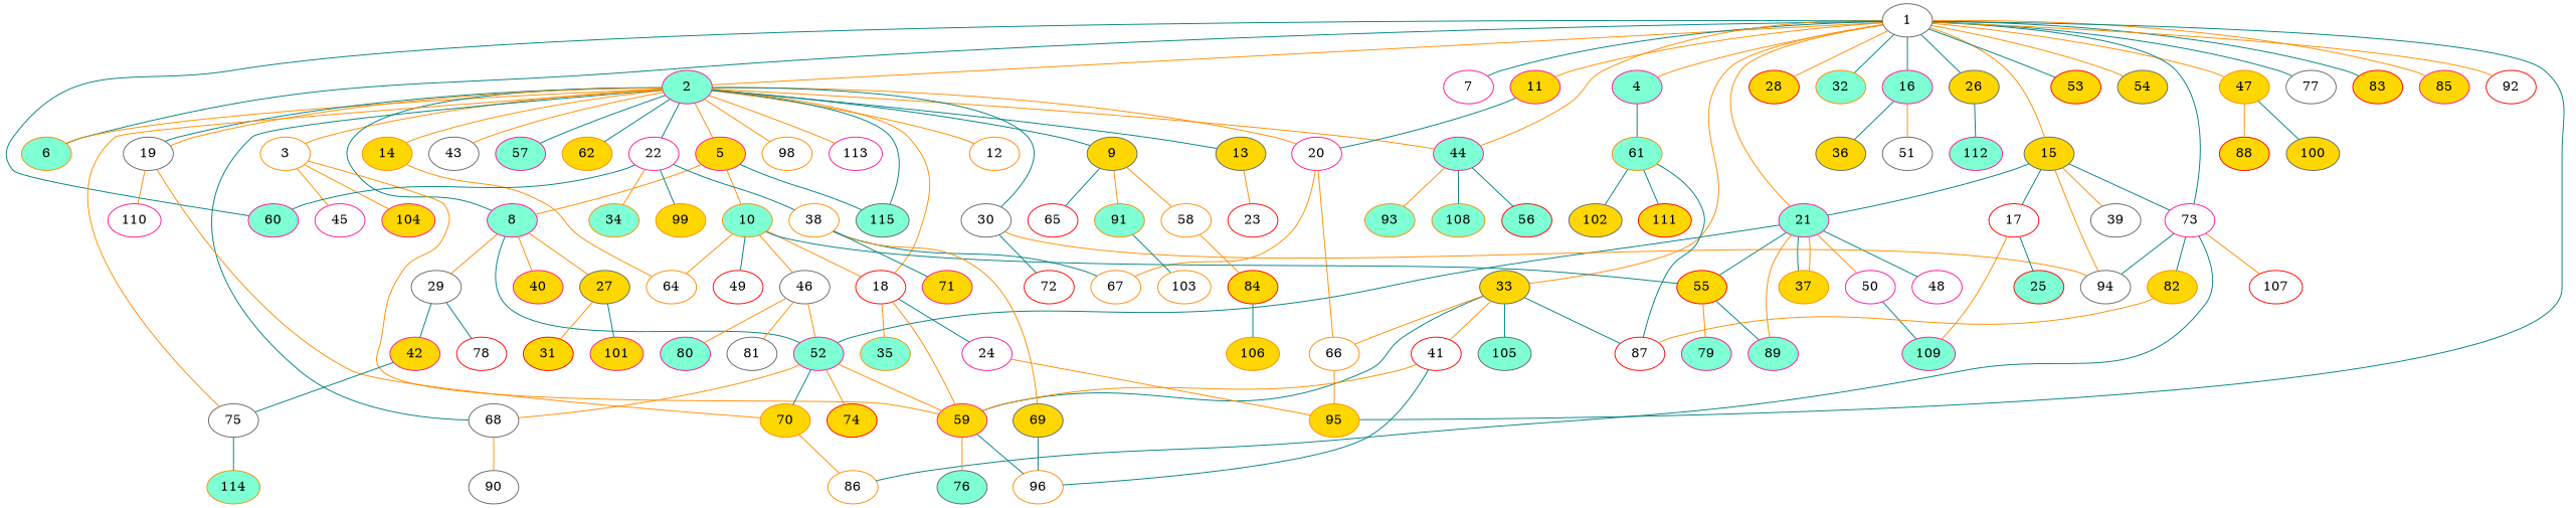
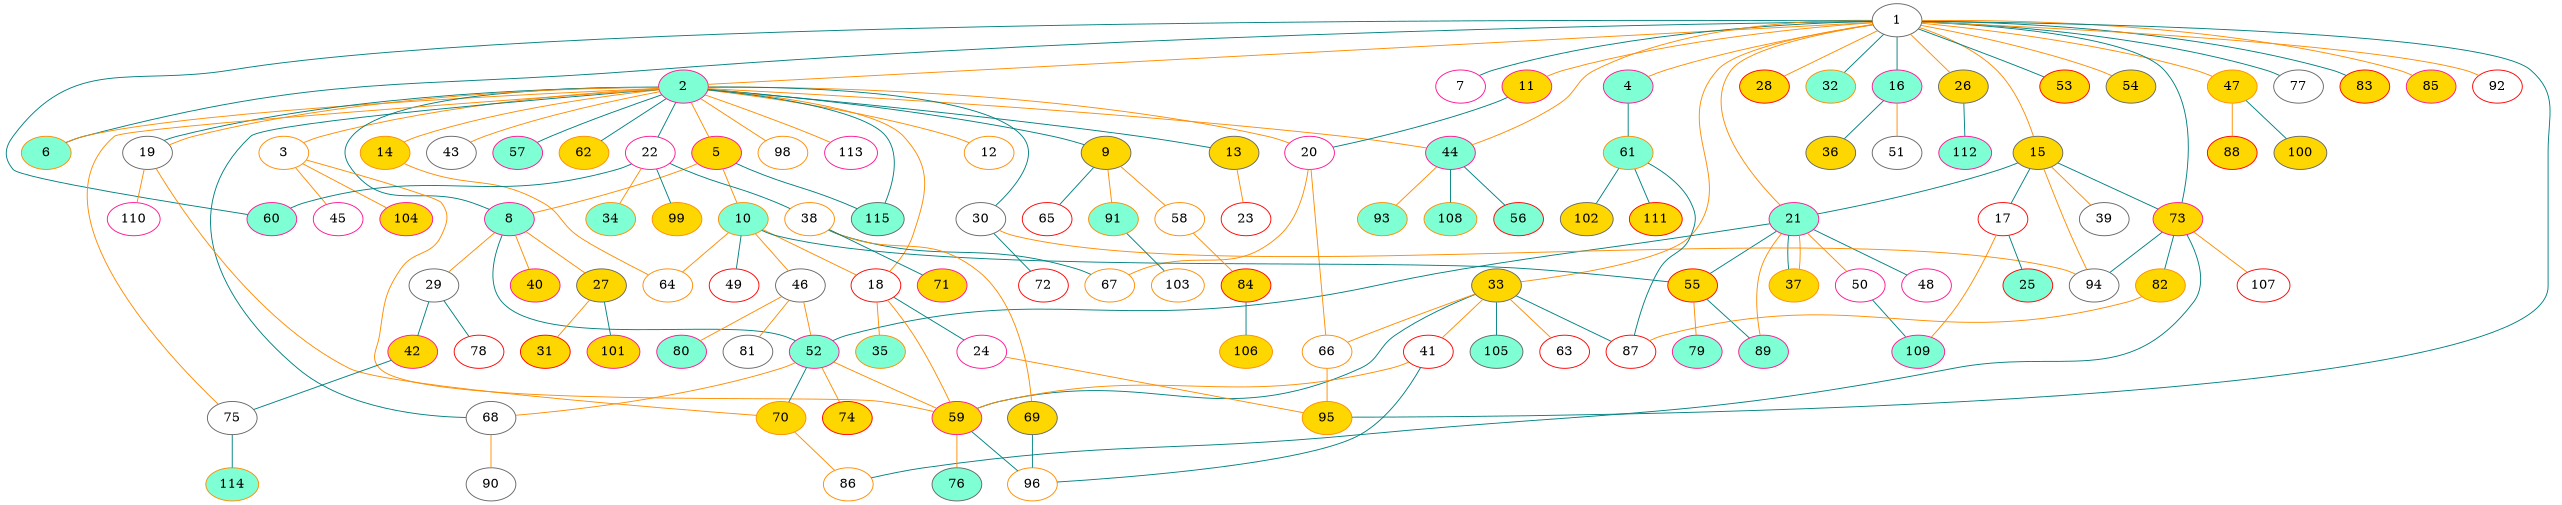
  graph {
    node [color=deeppink fillcolor=white style=filled]
    edge [color=darkorange]
    1 [color=gray40]
    2 [fillcolor=aquamarine]
    4 [fillcolor=aquamarine]
    6 [color=darkorange fillcolor=aquamarine]
    7
    11 [fillcolor=gold]
    15 [color=gray40 fillcolor=gold]
    16 [fillcolor=aquamarine]
    21 [fillcolor=aquamarine]
    26 [color=gray40 fillcolor=gold]
    28 [color=red fillcolor=gold]
    32 [color=darkorange fillcolor=aquamarine]
    33 [color=gray40 fillcolor=gold]
    44 [fillcolor=aquamarine]
    47 [color=darkorange fillcolor=gold]
    53 [color=red fillcolor=gold]
    54 [color=gray40 fillcolor=gold]
    60 [fillcolor=aquamarine]
-   73
+   73 [fillcolor=gold]
    77 [color=gray40]
    83 [color=red fillcolor=gold]
    85 [fillcolor=gold]
    92 [color=red]
    95 [color=darkorange fillcolor=gold]
    3 [color=darkorange]
    5 [fillcolor=gold]
    8 [fillcolor=aquamarine]
    9 [color=gray40 fillcolor=gold]
    12 [color=darkorange]
    13 [color=gray40 fillcolor=gold]
    14 [color=darkorange fillcolor=gold]
    18 [color=red]
    19 [color=gray40]
    20
    22
    30 [color=gray40]
    43 [color=gray40]
    57 [fillcolor=aquamarine]
    62 [color=darkorange fillcolor=gold]
    68 [color=gray40]
    75 [color=gray40]
    98 [color=darkorange]
    113
    115 [color=gray40 fillcolor=aquamarine]
    61 [color=darkorange fillcolor=aquamarine]
    17 [color=red]
    39 [color=gray40]
    94 [color=gray40]
    36 [color=gray40 fillcolor=gold]
    51 [color=gray40]
    52 [fillcolor=aquamarine]
    55 [color=red fillcolor=gold]
    37 [color=darkorange fillcolor=gold]
    48
    50
    89 [fillcolor=aquamarine]
    112 [fillcolor=aquamarine]
    59 [fillcolor=gold]
    66 [color=darkorange]
    41 [color=red]
+   63 [color=red]
    87 [color=red]
    105 [color=gray40 fillcolor=aquamarine]
    56 [color=red fillcolor=aquamarine]
    93 [color=darkorange fillcolor=aquamarine]
    108 [color=darkorange fillcolor=aquamarine]
    88 [color=red fillcolor=gold]
    100 [color=gray40 fillcolor=gold]
    86 [color=darkorange]
    82 [color=darkorange fillcolor=gold]
    107 [color=red]
    45
    104 [fillcolor=gold]
    10 [color=darkorange fillcolor=aquamarine]
    27 [color=gray40 fillcolor=gold]
    40 [fillcolor=gold]
    29 [color=gray40]
    58 [color=darkorange]
    65 [color=red]
    91 [color=darkorange fillcolor=aquamarine]
    23 [color=red]
    64 [color=darkorange]
    24
    35 [color=darkorange fillcolor=aquamarine]
    70 [color=darkorange fillcolor=gold]
    110
    67 [color=darkorange]
    34 [color=darkorange fillcolor=aquamarine]
    38 [color=darkorange]
    99 [color=darkorange fillcolor=gold]
    72 [color=red]
    90 [color=gray40]
    114 [color=darkorange fillcolor=aquamarine]
    96 [color=darkorange]
    76 [color=gray40 fillcolor=aquamarine]
    102 [color=gray40 fillcolor=gold]
    111 [color=red fillcolor=gold]
    46 [color=gray40]
    49 [color=red]
    31 [color=red fillcolor=gold]
    101 [fillcolor=gold]
    74 [color=red fillcolor=gold]
    84 [color=red fillcolor=gold]
    103 [color=darkorange]
    80 [fillcolor=aquamarine]
    81 [color=gray40]
    79 [fillcolor=aquamarine]
    25 [color=red fillcolor=aquamarine]
    109 [fillcolor=aquamarine]
    69 [color=gray40 fillcolor=gold]
    71 [fillcolor=gold]
    42 [fillcolor=gold]
    78 [color=red]
    106 [color=darkorange fillcolor=gold]
    1 -- 2
    1 -- 4
    1 -- 6 [color=teal]
    1 -- 7 [color=teal]
    1 -- 11
    1 -- 15
    1 -- 16 [color=teal]
    1 -- 21
-   1 -- 26 [color=teal]
+   1 -- 26
    1 -- 28
    1 -- 32 [color=teal]
    1 -- 33
    1 -- 44
    1 -- 47
    1 -- 53 [color=teal]
    1 -- 54
    1 -- 60 [color=teal]
    1 -- 73 [color=teal]
    1 -- 77 [color=teal]
    1 -- 83 [color=teal]
    1 -- 85
    1 -- 92
    1 -- 95 [color=teal]
    2 -- 6
    2 -- 44
    2 -- 3
    2 -- 5
    2 -- 8 [color=teal]
    2 -- 9 [color=teal]
    2 -- 12
    2 -- 13 [color=teal]
    2 -- 14
    2 -- 18
    2 -- 19 [color=teal]
    2 -- 19
    2 -- 20
    2 -- 22 [color=teal]
    2 -- 30 [color=teal]
    2 -- 43
    2 -- 57 [color=teal]
    2 -- 62 [color=teal]
    2 -- 68 [color=teal]
    2 -- 75
    2 -- 98
    2 -- 113
    2 -- 115 [color=teal]
    4 -- 61 [color=teal]
    11 -- 20 [color=teal]
    15 -- 21 [color=teal]
    15 -- 73 [color=teal]
    15 -- 17 [color=teal]
    15 -- 39
    15 -- 94
    16 -- 36 [color=teal]
    16 -- 51
    21 -- 52 [color=teal]
    21 -- 55 [color=teal]
    21 -- 37 [color=teal]
    21 -- 37
    21 -- 48 [color=teal]
    21 -- 50
    21 -- 89
    26 -- 112 [color=teal]
    33 -- 59 [color=teal]
    33 -- 66
    33 -- 41
+   33 -- 63
    33 -- 87 [color=teal]
    33 -- 105 [color=teal]
    44 -- 56 [color=teal]
    44 -- 93
    44 -- 108 [color=teal]
    47 -- 88
    47 -- 100 [color=teal]
    73 -- 94 [color=teal]
    73 -- 86 [color=teal]
    73 -- 82 [color=teal]
    73 -- 107
    3 -- 59
    3 -- 45
    3 -- 104
    5 -- 8
    5 -- 115 [color=teal]
    5 -- 10
    8 -- 52 [color=teal]
    8 -- 27
    8 -- 40
    8 -- 29
    9 -- 58
    9 -- 65 [color=teal]
    9 -- 91
    13 -- 23
    14 -- 64
    18 -- 59
    18 -- 24 [color=teal]
    18 -- 35
    19 -- 70
    19 -- 110
    20 -- 66
    20 -- 67
    22 -- 60 [color=teal]
    22 -- 34
    22 -- 38 [color=teal]
    22 -- 99 [color=teal]
    30 -- 94
    30 -- 72 [color=teal]
    68 -- 90
    75 -- 114 [color=teal]
    61 -- 87 [color=teal]
    61 -- 102 [color=teal]
    61 -- 111 [color=teal]
    17 -- 25 [color=teal]
    17 -- 109
    52 -- 68
    52 -- 59
    52 -- 70 [color=teal]
    52 -- 74
    55 -- 89 [color=teal]
    55 -- 79
    50 -- 109 [color=teal]
    59 -- 96 [color=teal]
    59 -- 76
    66 -- 95
    41 -- 59
    41 -- 96 [color=teal]
    82 -- 87
    10 -- 18
    10 -- 55 [color=teal]
    10 -- 64
    10 -- 46
    10 -- 49 [color=teal]
    27 -- 31
    27 -- 101 [color=teal]
    29 -- 42 [color=teal]
    29 -- 78 [color=teal]
    58 -- 84
    91 -- 103 [color=teal]
    24 -- 95
    70 -- 86
    38 -- 67 [color=teal]
    38 -- 69
    38 -- 71 [color=teal]
    46 -- 52
    46 -- 80
    46 -- 81
    84 -- 106 [color=teal]
    69 -- 96 [color=teal]
    42 -- 75 [color=teal]
  }
